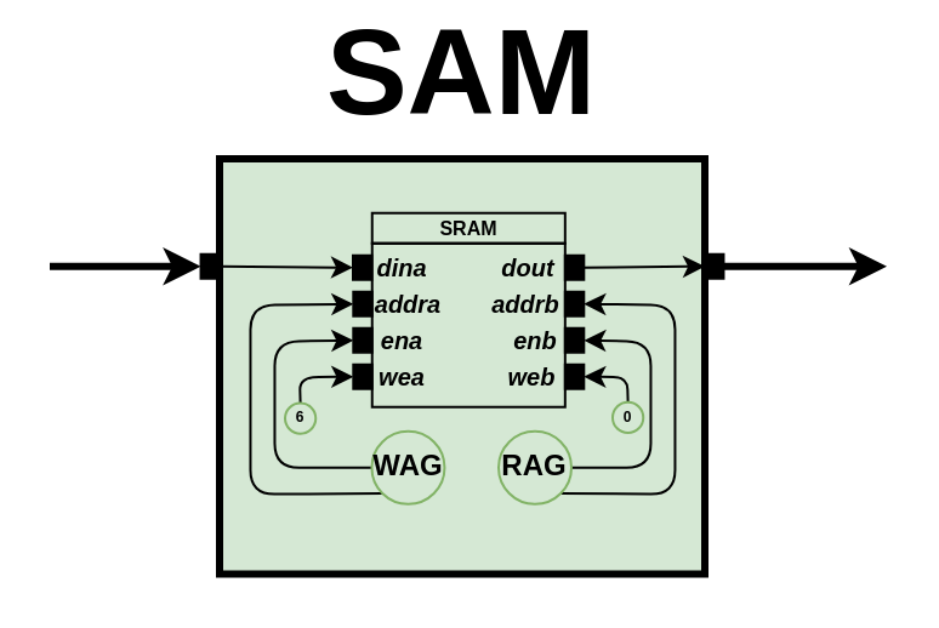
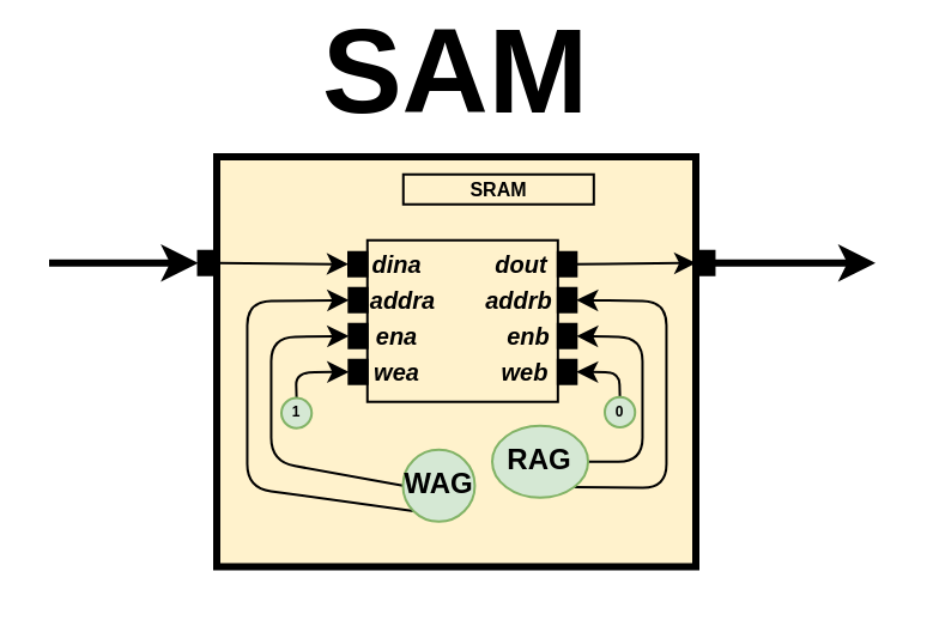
  <mxCell id="0" />
  <mxCell id="1" parent="0" />
- <mxCell id="2" value="SAM" style="whiteSpace=wrap;html=1;fillColor=#d5e8d4;strokeColor=#000000;strokeWidth=3;fontSize=50;fontStyle=1;verticalAlign=top;spacing=-70;" parent="1" vertex="1"><mxGeometry x="90" y="20" width="200" height="171.25" as="geometry" /></mxCell>
+ <mxCell id="2" value="SAM" style="whiteSpace=wrap;html=1;fillColor=#fff2cc;strokeColor=#000000;strokeWidth=3;fontSize=50;fontStyle=1;verticalAlign=top;spacing=-70;" parent="1" vertex="1"><mxGeometry x="90" y="20" width="200" height="171.25" as="geometry" /></mxCell>
  <mxCell id="3" style="edgeStyle=none;html=1;exitX=1;exitY=1;exitDx=0;exitDy=0;entryX=1;entryY=0.5;entryDx=0;entryDy=0;fontSize=5;" parent="1" source="6" target="16" edge="1"><mxGeometry relative="1" as="geometry"><Array as="points"><mxPoint x="277.73" y="158.37" /><mxPoint x="277.73" y="80.37" /></Array></mxGeometry></mxCell>
  <mxCell id="4" style="edgeStyle=none;html=1;entryX=1;entryY=0.5;entryDx=0;entryDy=0;fontSize=5;" parent="1" source="6" target="17" edge="1"><mxGeometry relative="1" as="geometry"><Array as="points"><mxPoint x="267.73" y="147.37" /><mxPoint x="267.73" y="95.37" /></Array></mxGeometry></mxCell>
  <mxCell id="5" style="edgeStyle=none;html=1;entryX=1;entryY=0.5;entryDx=0;entryDy=0;fontSize=5;exitX=0.5;exitY=0;exitDx=0;exitDy=0;" parent="1" source="36" target="18" edge="1"><mxGeometry relative="1" as="geometry"><Array as="points"><mxPoint x="258" y="110" /></Array><mxPoint x="258" y="125" as="sourcePoint" /></mxGeometry></mxCell>
- <mxCell id="6" value="RAG" style="ellipse;whiteSpace=wrap;html=1;aspect=fixed;sketch=0;fillColor=#d5e8d4;strokeColor=#82b366;fontStyle=1" parent="1" vertex="1"><mxGeometry x="205" y="132.37" width="30" height="30" as="geometry" /></mxCell>
+ <mxCell id="6" value="RAG" style="ellipse;whiteSpace=wrap;html=1;aspect=fixed;sketch=0;fillColor=#d5e8d4;strokeColor=#82b366;fontStyle=1" parent="1" vertex="1"><mxGeometry x="205" y="132.37" width="40" height="30" as="geometry" /></mxCell>
  <mxCell id="7" style="edgeStyle=none;html=1;entryX=0;entryY=0.5;entryDx=0;entryDy=0;fontSize=5;exitX=0;exitY=1;exitDx=0;exitDy=0;" parent="1" source="10" target="24" edge="1"><mxGeometry relative="1" as="geometry"><Array as="points"><mxPoint x="102.73" y="158.37" /><mxPoint x="102.73" y="80.37" /></Array></mxGeometry></mxCell>
  <mxCell id="8" style="edgeStyle=none;html=1;exitX=0;exitY=0.5;exitDx=0;exitDy=0;entryX=0;entryY=0.5;entryDx=0;entryDy=0;fontSize=5;" parent="1" source="10" target="25" edge="1"><mxGeometry relative="1" as="geometry"><Array as="points"><mxPoint x="112.73" y="147.37" /><mxPoint x="112.73" y="95.37" /></Array></mxGeometry></mxCell>
  <mxCell id="9" style="edgeStyle=none;html=1;entryX=0;entryY=0.5;entryDx=0;entryDy=0;fontSize=5;exitX=0.5;exitY=0;exitDx=0;exitDy=0;" parent="1" source="35" target="26" edge="1"><mxGeometry relative="1" as="geometry"><Array as="points"><mxPoint x="123" y="110" /></Array><mxPoint x="123" y="125" as="sourcePoint" /></mxGeometry></mxCell>
- <mxCell id="10" value="WAG" style="ellipse;whiteSpace=wrap;html=1;aspect=fixed;sketch=0;fillColor=#d5e8d4;strokeColor=#82b366;fontStyle=1" parent="1" vertex="1"><mxGeometry x="152.73" y="132.37" width="30" height="30" as="geometry" /></mxCell>
+ <mxCell id="10" value="WAG" style="ellipse;whiteSpace=wrap;html=1;aspect=fixed;sketch=0;fillColor=#d5e8d4;strokeColor=#82b366;fontStyle=1" parent="1" vertex="1"><mxGeometry x="167.73" y="142.37" width="30" height="30" as="geometry" /></mxCell>
  <mxCell id="11" value="" style="rounded=0;whiteSpace=wrap;html=1;fillColor=#000000;" parent="1" vertex="1"><mxGeometry x="144.998" y="59.87" width="7.732" height="10" as="geometry" /></mxCell>
  <mxCell id="12" style="edgeStyle=none;html=1;fontSize=5;startArrow=none;startFill=0;endArrow=classic;endFill=1;strokeWidth=3;" parent="1" source="13" edge="1"><mxGeometry relative="1" as="geometry"><mxPoint x="365" y="64.37" as="targetPoint" /></mxGeometry></mxCell>
  <mxCell id="13" value="" style="rounded=0;whiteSpace=wrap;html=1;fillColor=#000000;" parent="1" vertex="1"><mxGeometry x="289.998" y="59.37" width="7.732" height="10" as="geometry" /></mxCell>
- <mxCell id="14" value="SRAM" style="rounded=0;whiteSpace=wrap;html=1;fontSize=8;labelBackgroundColor=none;fillColor=none;fontStyle=1;strokeWidth=1;" parent="1" vertex="1"><mxGeometry x="152.882" y="42.37" width="79.535" height="12.5" as="geometry" /></mxCell>
+ <mxCell id="14" value="SRAM" style="rounded=0;whiteSpace=wrap;html=1;fontSize=8;labelBackgroundColor=none;fillColor=none;fontStyle=1;strokeWidth=1;" parent="1" vertex="1"><mxGeometry x="167.882" y="27.37" width="79.535" height="12.5" as="geometry" /></mxCell>
  <mxCell id="15" value="" style="rounded=0;whiteSpace=wrap;html=1;fontSize=8;labelBackgroundColor=none;fillColor=none;fontStyle=1;strokeWidth=1;" parent="1" vertex="1"><mxGeometry x="152.882" y="54.87" width="79.535" height="67.5" as="geometry" /></mxCell>
  <mxCell id="16" value="" style="rounded=0;whiteSpace=wrap;html=1;fillColor=#000000;" parent="1" vertex="1"><mxGeometry x="232.418" y="74.87" width="7.732" height="10" as="geometry" /></mxCell>
  <mxCell id="17" value="" style="rounded=0;whiteSpace=wrap;html=1;fillColor=#000000;" parent="1" vertex="1"><mxGeometry x="232.418" y="89.87" width="7.732" height="10" as="geometry" /></mxCell>
  <mxCell id="18" value="" style="rounded=0;whiteSpace=wrap;html=1;fillColor=#000000;" parent="1" vertex="1"><mxGeometry x="232.418" y="104.87" width="7.732" height="10" as="geometry" /></mxCell>
  <mxCell id="19" style="edgeStyle=none;html=1;exitX=1;exitY=0.5;exitDx=0;exitDy=0;entryX=0;entryY=0.5;entryDx=0;entryDy=0;fontSize=5;" parent="1" source="20" target="13" edge="1"><mxGeometry relative="1" as="geometry" /></mxCell>
  <mxCell id="20" value="" style="rounded=0;whiteSpace=wrap;html=1;fillColor=#000000;" parent="1" vertex="1"><mxGeometry x="232.418" y="59.87" width="7.732" height="10" as="geometry" /></mxCell>
  <mxCell id="21" value="addrb" style="text;html=1;strokeColor=none;fillColor=none;align=center;verticalAlign=middle;whiteSpace=wrap;rounded=0;fontSize=10;rotation=0;fontStyle=3" parent="1" vertex="1"><mxGeometry x="208.94" y="72.37" width="15" height="15" as="geometry" /></mxCell>
  <mxCell id="22" value="enb" style="text;html=1;strokeColor=none;fillColor=none;align=center;verticalAlign=middle;whiteSpace=wrap;rounded=0;fontSize=10;rotation=0;fontStyle=3" parent="1" vertex="1"><mxGeometry x="213.71" y="87.37" width="12.58" height="15" as="geometry" /></mxCell>
  <mxCell id="23" value="web" style="text;html=1;strokeColor=none;fillColor=none;align=center;verticalAlign=middle;whiteSpace=wrap;rounded=0;fontSize=10;rotation=0;fontStyle=3" parent="1" vertex="1"><mxGeometry x="213.71" y="102.37" width="10" height="15" as="geometry" /></mxCell>
  <mxCell id="24" value="" style="rounded=0;whiteSpace=wrap;html=1;fillColor=#000000;" parent="1" vertex="1"><mxGeometry x="145.148" y="74.87" width="7.732" height="10" as="geometry" /></mxCell>
  <mxCell id="25" value="" style="rounded=0;whiteSpace=wrap;html=1;fillColor=#000000;" parent="1" vertex="1"><mxGeometry x="145.148" y="89.87" width="7.732" height="10" as="geometry" /></mxCell>
  <mxCell id="26" value="" style="rounded=0;whiteSpace=wrap;html=1;fillColor=#000000;" parent="1" vertex="1"><mxGeometry x="145.148" y="104.87" width="7.732" height="10" as="geometry" /></mxCell>
  <mxCell id="27" style="edgeStyle=none;html=1;entryX=0;entryY=0.5;entryDx=0;entryDy=0;fontSize=5;" parent="1" source="29" target="11" edge="1"><mxGeometry relative="1" as="geometry" /></mxCell>
  <mxCell id="28" style="edgeStyle=none;html=1;fontSize=5;startArrow=classic;startFill=1;endArrow=none;endFill=0;strokeWidth=3;" parent="1" source="29" edge="1"><mxGeometry relative="1" as="geometry"><mxPoint x="20" y="64.37" as="targetPoint" /></mxGeometry></mxCell>
  <mxCell id="29" value="" style="rounded=0;whiteSpace=wrap;html=1;fillColor=#000000;" parent="1" vertex="1"><mxGeometry x="82.268" y="59.37" width="7.732" height="10" as="geometry" /></mxCell>
  <mxCell id="30" value="dout" style="text;html=1;strokeColor=none;fillColor=none;align=center;verticalAlign=middle;whiteSpace=wrap;rounded=0;fontSize=10;rotation=0;fontStyle=3" parent="1" vertex="1"><mxGeometry x="211.36" y="57.37" width="12.58" height="15" as="geometry" /></mxCell>
  <mxCell id="31" value="addra" style="text;html=1;strokeColor=none;fillColor=none;align=center;verticalAlign=middle;whiteSpace=wrap;rounded=0;fontSize=10;rotation=0;fontStyle=3" parent="1" vertex="1"><mxGeometry x="159.02" y="72.37" width="17.58" height="15" as="geometry" /></mxCell>
  <mxCell id="32" value="ena" style="text;html=1;strokeColor=none;fillColor=none;align=center;verticalAlign=middle;whiteSpace=wrap;rounded=0;fontSize=10;rotation=0;fontStyle=3" parent="1" vertex="1"><mxGeometry x="157.73" y="87.37" width="15" height="15" as="geometry" /></mxCell>
  <mxCell id="33" value="wea" style="text;html=1;strokeColor=none;fillColor=none;align=center;verticalAlign=middle;whiteSpace=wrap;rounded=0;fontSize=10;rotation=0;fontStyle=3" parent="1" vertex="1"><mxGeometry x="157.73" y="102.37" width="15" height="15" as="geometry" /></mxCell>
  <mxCell id="34" value="dina" style="text;html=1;strokeColor=none;fillColor=none;align=center;verticalAlign=middle;whiteSpace=wrap;rounded=0;fontSize=10;rotation=0;fontStyle=3" parent="1" vertex="1"><mxGeometry x="157.73" y="57.37" width="15" height="15" as="geometry" /></mxCell>
- <mxCell id="35" value="6" style="ellipse;whiteSpace=wrap;html=1;aspect=fixed;sketch=0;fillColor=#d5e8d4;strokeColor=#82b366;fontStyle=1;fontSize=6;" parent="1" vertex="1"><mxGeometry x="117" y="120.74" width="12.63" height="12.63" as="geometry" /></mxCell>
+ <mxCell id="35" value="1" style="ellipse;whiteSpace=wrap;html=1;aspect=fixed;sketch=0;fillColor=#d5e8d4;strokeColor=#82b366;fontStyle=1;fontSize=6;" parent="1" vertex="1"><mxGeometry x="117" y="120.74" width="12.63" height="12.63" as="geometry" /></mxCell>
  <mxCell id="36" value="0" style="ellipse;whiteSpace=wrap;html=1;aspect=fixed;sketch=0;fillColor=#d5e8d4;strokeColor=#82b366;fontStyle=1;fontSize=6;" parent="1" vertex="1"><mxGeometry x="252" y="120.37" width="12.63" height="12.63" as="geometry" /></mxCell>
